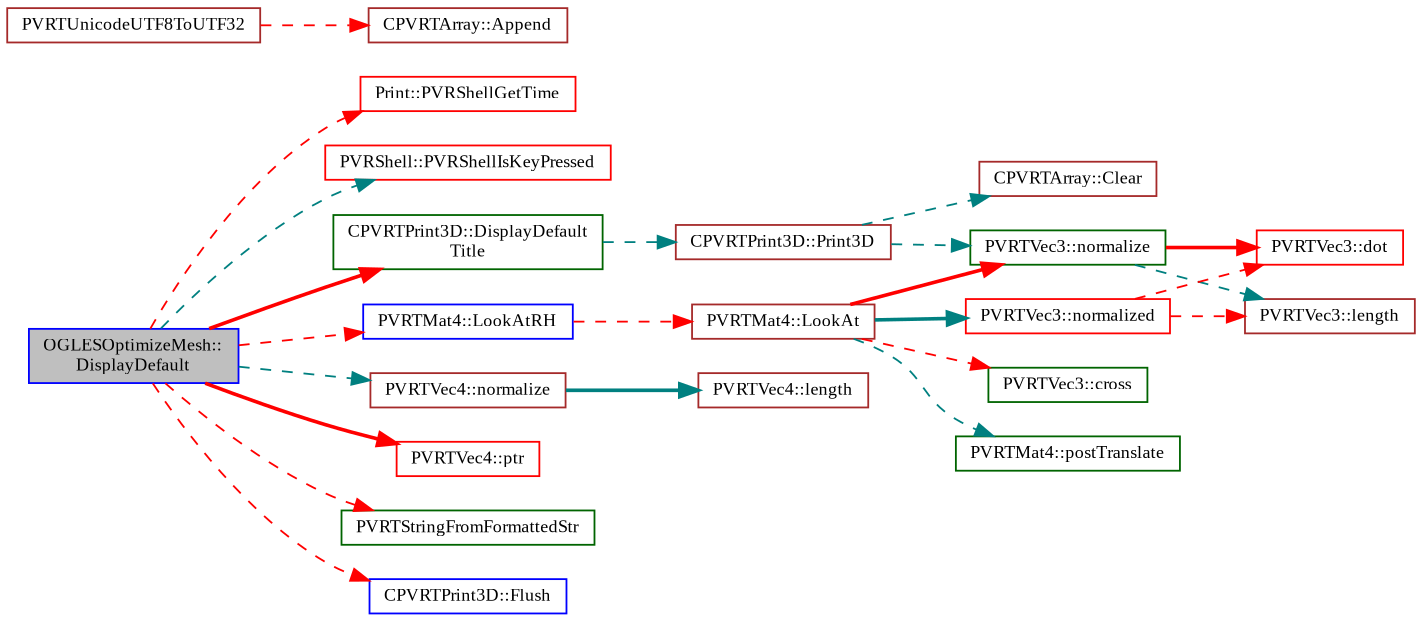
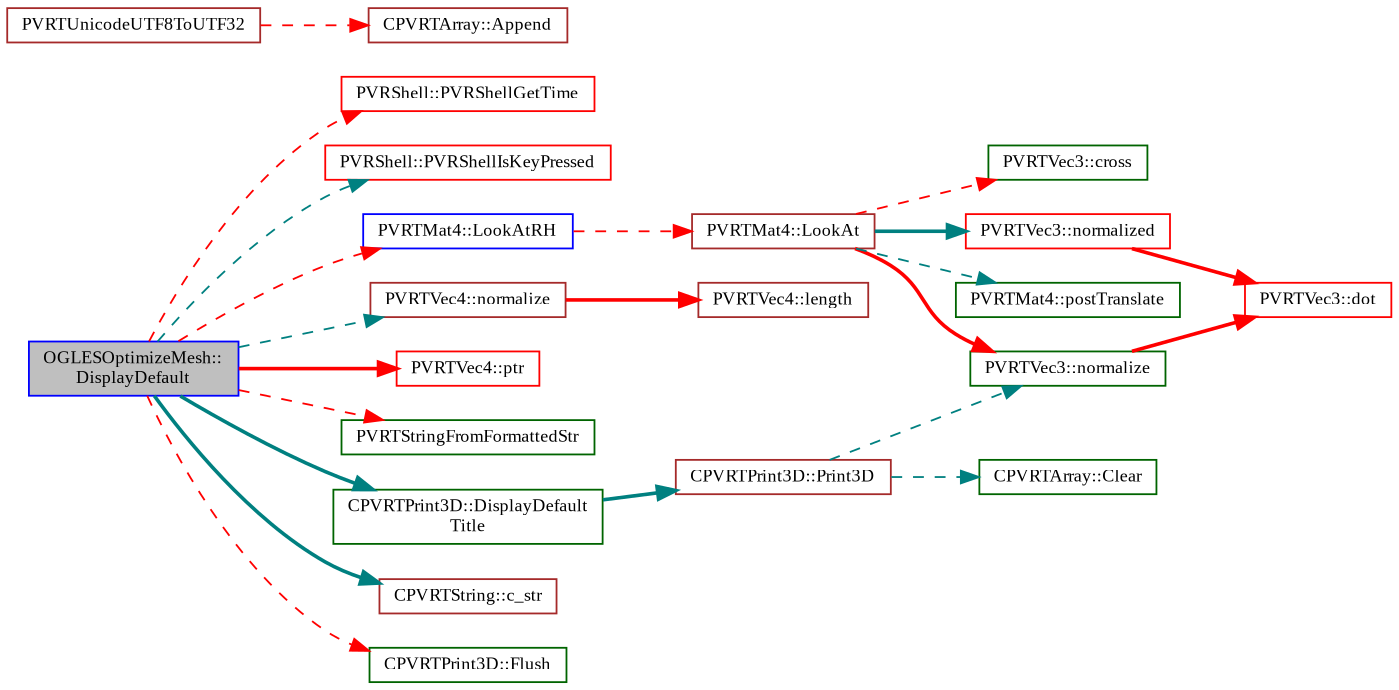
  digraph {
    fontname="Liberation Serif"
    rankdir=LR
    node [color=brown fillcolor=white fontname="Liberation Serif" fontsize=10 shape=record style=filled]
    edge [color=red fontname="Liberation Serif" fontsize=10 labelfontname=Helvetica labelfontsize=10 style=dashed]
    n1 [color=blue fillcolor=grey75 fontcolor=black height=0.2 label="OGLESOptimizeMesh::\lDisplayDefault" width=0.4]
-   n2 [color=red height=0.2 label="Print::PVRShellGetTime" width=0.4]
+   n2 [color=red height=0.2 label="PVRShell::PVRShellGetTime" width=0.4]
    n3 [color=red height=0.2 label="PVRShell::PVRShellIsKeyPressed" width=0.4]
    n4 [color=blue height=0.2 label="PVRTMat4::LookAtRH" width=0.4]
    n5 [height=0.2 label="PVRTVec4::normalize" width=0.4]
    n6 [color=red height=0.2 label="PVRTVec4::ptr" width=0.4]
    n7 [color=darkgreen height=0.2 label=PVRTStringFromFormattedStr width=0.4]
    n8 [color=darkgreen height=0.2 label="CPVRTPrint3D::DisplayDefault\lTitle" width=0.4]
-   n10 [color=blue height=0.2 label="CPVRTPrint3D::Flush" width=0.4]
+   n9 [height=0.2 label="CPVRTString::c_str" width=0.4]
+   n10 [color=darkgreen height=0.2 label="CPVRTPrint3D::Flush" width=0.4]
    n11 [height=0.2 label="PVRTMat4::LookAt" width=0.4]
    n12 [height=0.2 label="PVRTVec4::length" width=0.4]
    n13 [height=0.2 label="CPVRTPrint3D::Print3D" width=0.4]
    n14 [color=darkgreen height=0.2 label="PVRTVec3::normalize" width=0.4]
    n15 [color=darkgreen height=0.2 label="PVRTVec3::cross" width=0.4]
    n16 [color=red height=0.2 label="PVRTVec3::normalized" width=0.4]
    n17 [color=darkgreen height=0.2 label="PVRTMat4::postTranslate" width=0.4]
    n18 [color=red height=0.2 label="PVRTVec3::dot" width=0.4]
-   n19 [height=0.2 label="PVRTVec3::length" width=0.4]
-   n20 [height=0.2 label="CPVRTArray::Clear" width=0.4]
+   n20 [color=darkgreen height=0.2 label="CPVRTArray::Clear" width=0.4]
    n21 [height=0.2 label=PVRTUnicodeUTF8ToUTF32 width=0.4]
    n22 [height=0.2 label="CPVRTArray::Append" width=0.4]
    n1 -> n2
    n1 -> n3 [color=teal]
    n1 -> n4
    n1 -> n5 [color=teal]
    n1 -> n6 [style=bold]
    n1 -> n7
-   n1 -> n8 [style=bold]
+   n1 -> n8 [color=teal style=bold]
+   n1 -> n9 [color=teal style=bold]
    n1 -> n10
    n4 -> n11
-   n5 -> n12 [color=teal style=bold]
-   n8 -> n13 [color=teal]
+   n5 -> n12 [style=bold]
+   n8 -> n13 [color=teal style=bold]
    n11 -> n14 [style=bold]
    n11 -> n15
    n11 -> n16 [color=teal style=bold]
    n11 -> n17 [color=teal]
    n13 -> n14 [color=teal]
    n13 -> n20 [color=teal]
    n14 -> n18 [style=bold]
-   n14 -> n19 [color=teal]
-   n16 -> n18
-   n16 -> n19
+   n16 -> n18 [style=bold]
    n21 -> n22
  }
